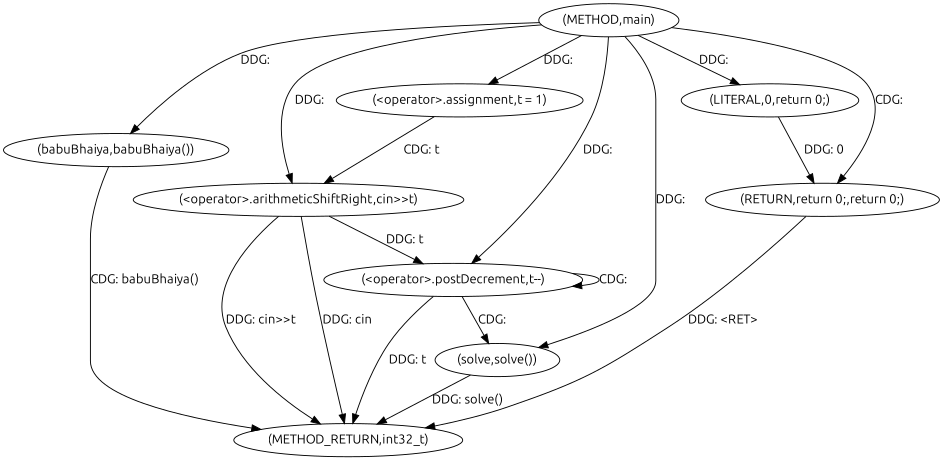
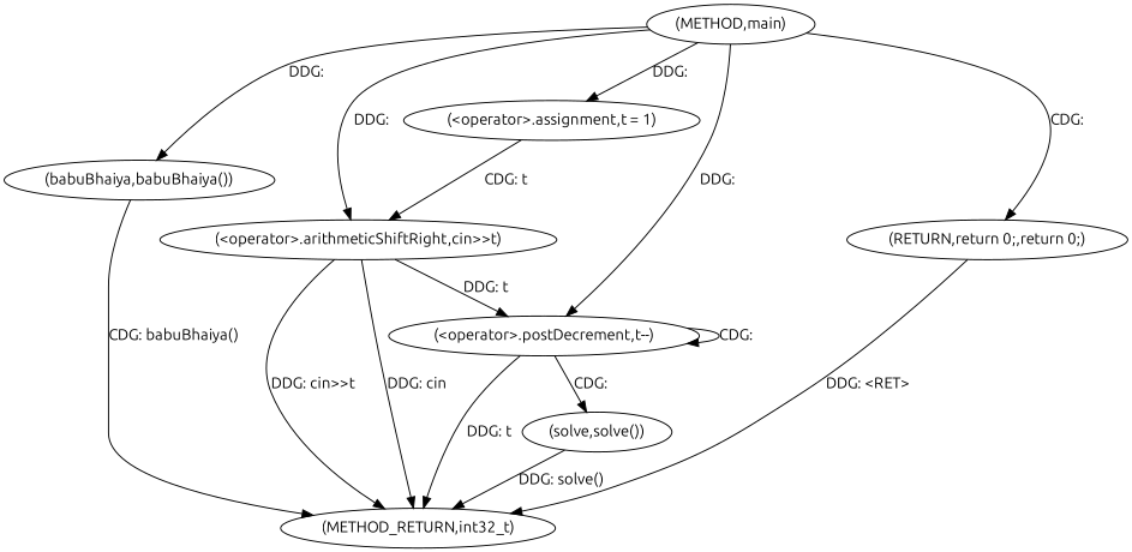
  digraph {
    fontname=Ubuntu
    node [fontname=Ubuntu]
    edge [fontname=Ubuntu]
    n1 [label="(METHOD,main)"]
    n2 [label="(babuBhaiya,babuBhaiya())"]
    n3 [label="(<operator>.assignment,t = 1)"]
    n4 [label="(<operator>.arithmeticShiftRight,cin>>t)"]
    n5 [label="(RETURN,return 0;,return 0;)"]
    n6 [label="(<operator>.postDecrement,t--)"]
-   n7 [label="(LITERAL,0,return 0;)"]
    n8 [label="(solve,solve())"]
    n9 [label="(METHOD_RETURN,int32_t)"]
    n1 -> n2 [label="DDG: "]
    n1 -> n3 [label="DDG: "]
    n1 -> n4 [label="DDG: "]
    n1 -> n5 [label="CDG: "]
    n1 -> n6 [label="DDG: "]
-   n1 -> n7 [label="DDG: "]
-   n1 -> n8 [label="DDG: "]
    n2 -> n9 [label="CDG: babuBhaiya()"]
    n3 -> n4 [label="CDG: t"]
    n4 -> n6 [label="DDG: t"]
    n4 -> n9 [label="DDG: cin>>t"]
    n4 -> n9 [label="DDG: cin"]
    n5 -> n9 [label="DDG: <RET>"]
    n6 -> n6 [label="CDG: "]
    n6 -> n8 [label="CDG: "]
    n6 -> n9 [label="DDG: t"]
-   n7 -> n5 [label="DDG: 0"]
    n8 -> n9 [label="DDG: solve()"]
  }
